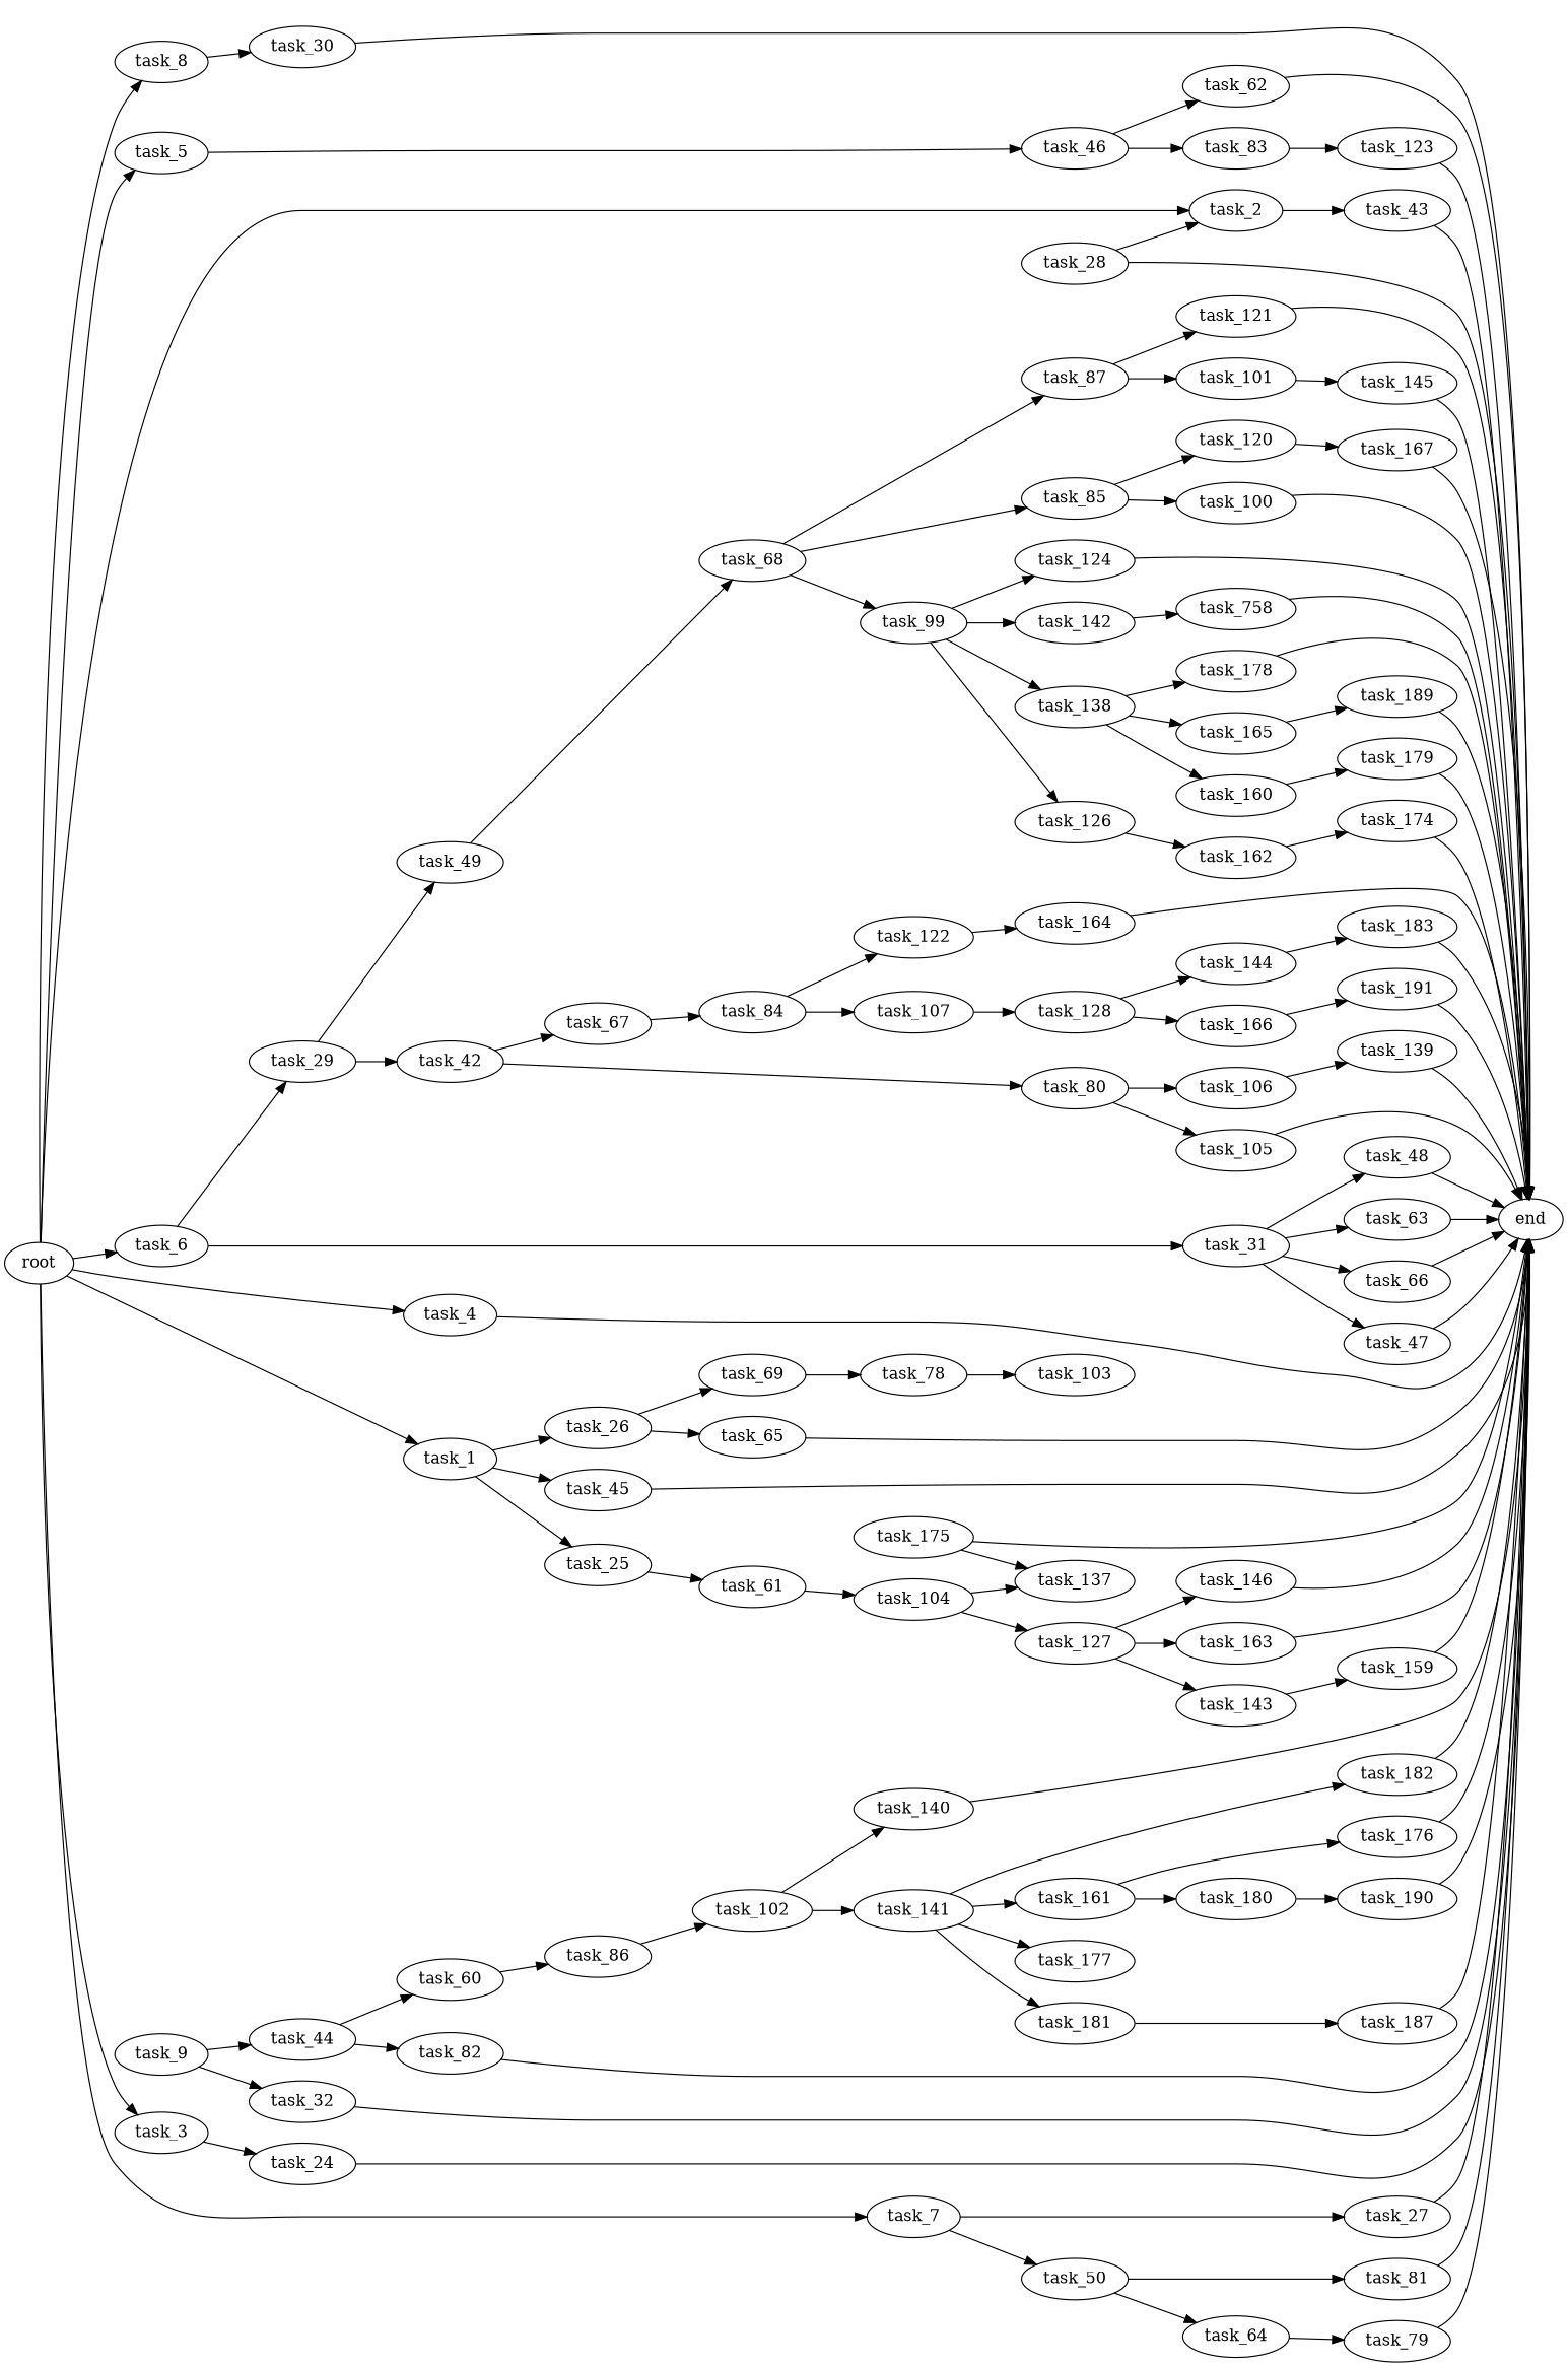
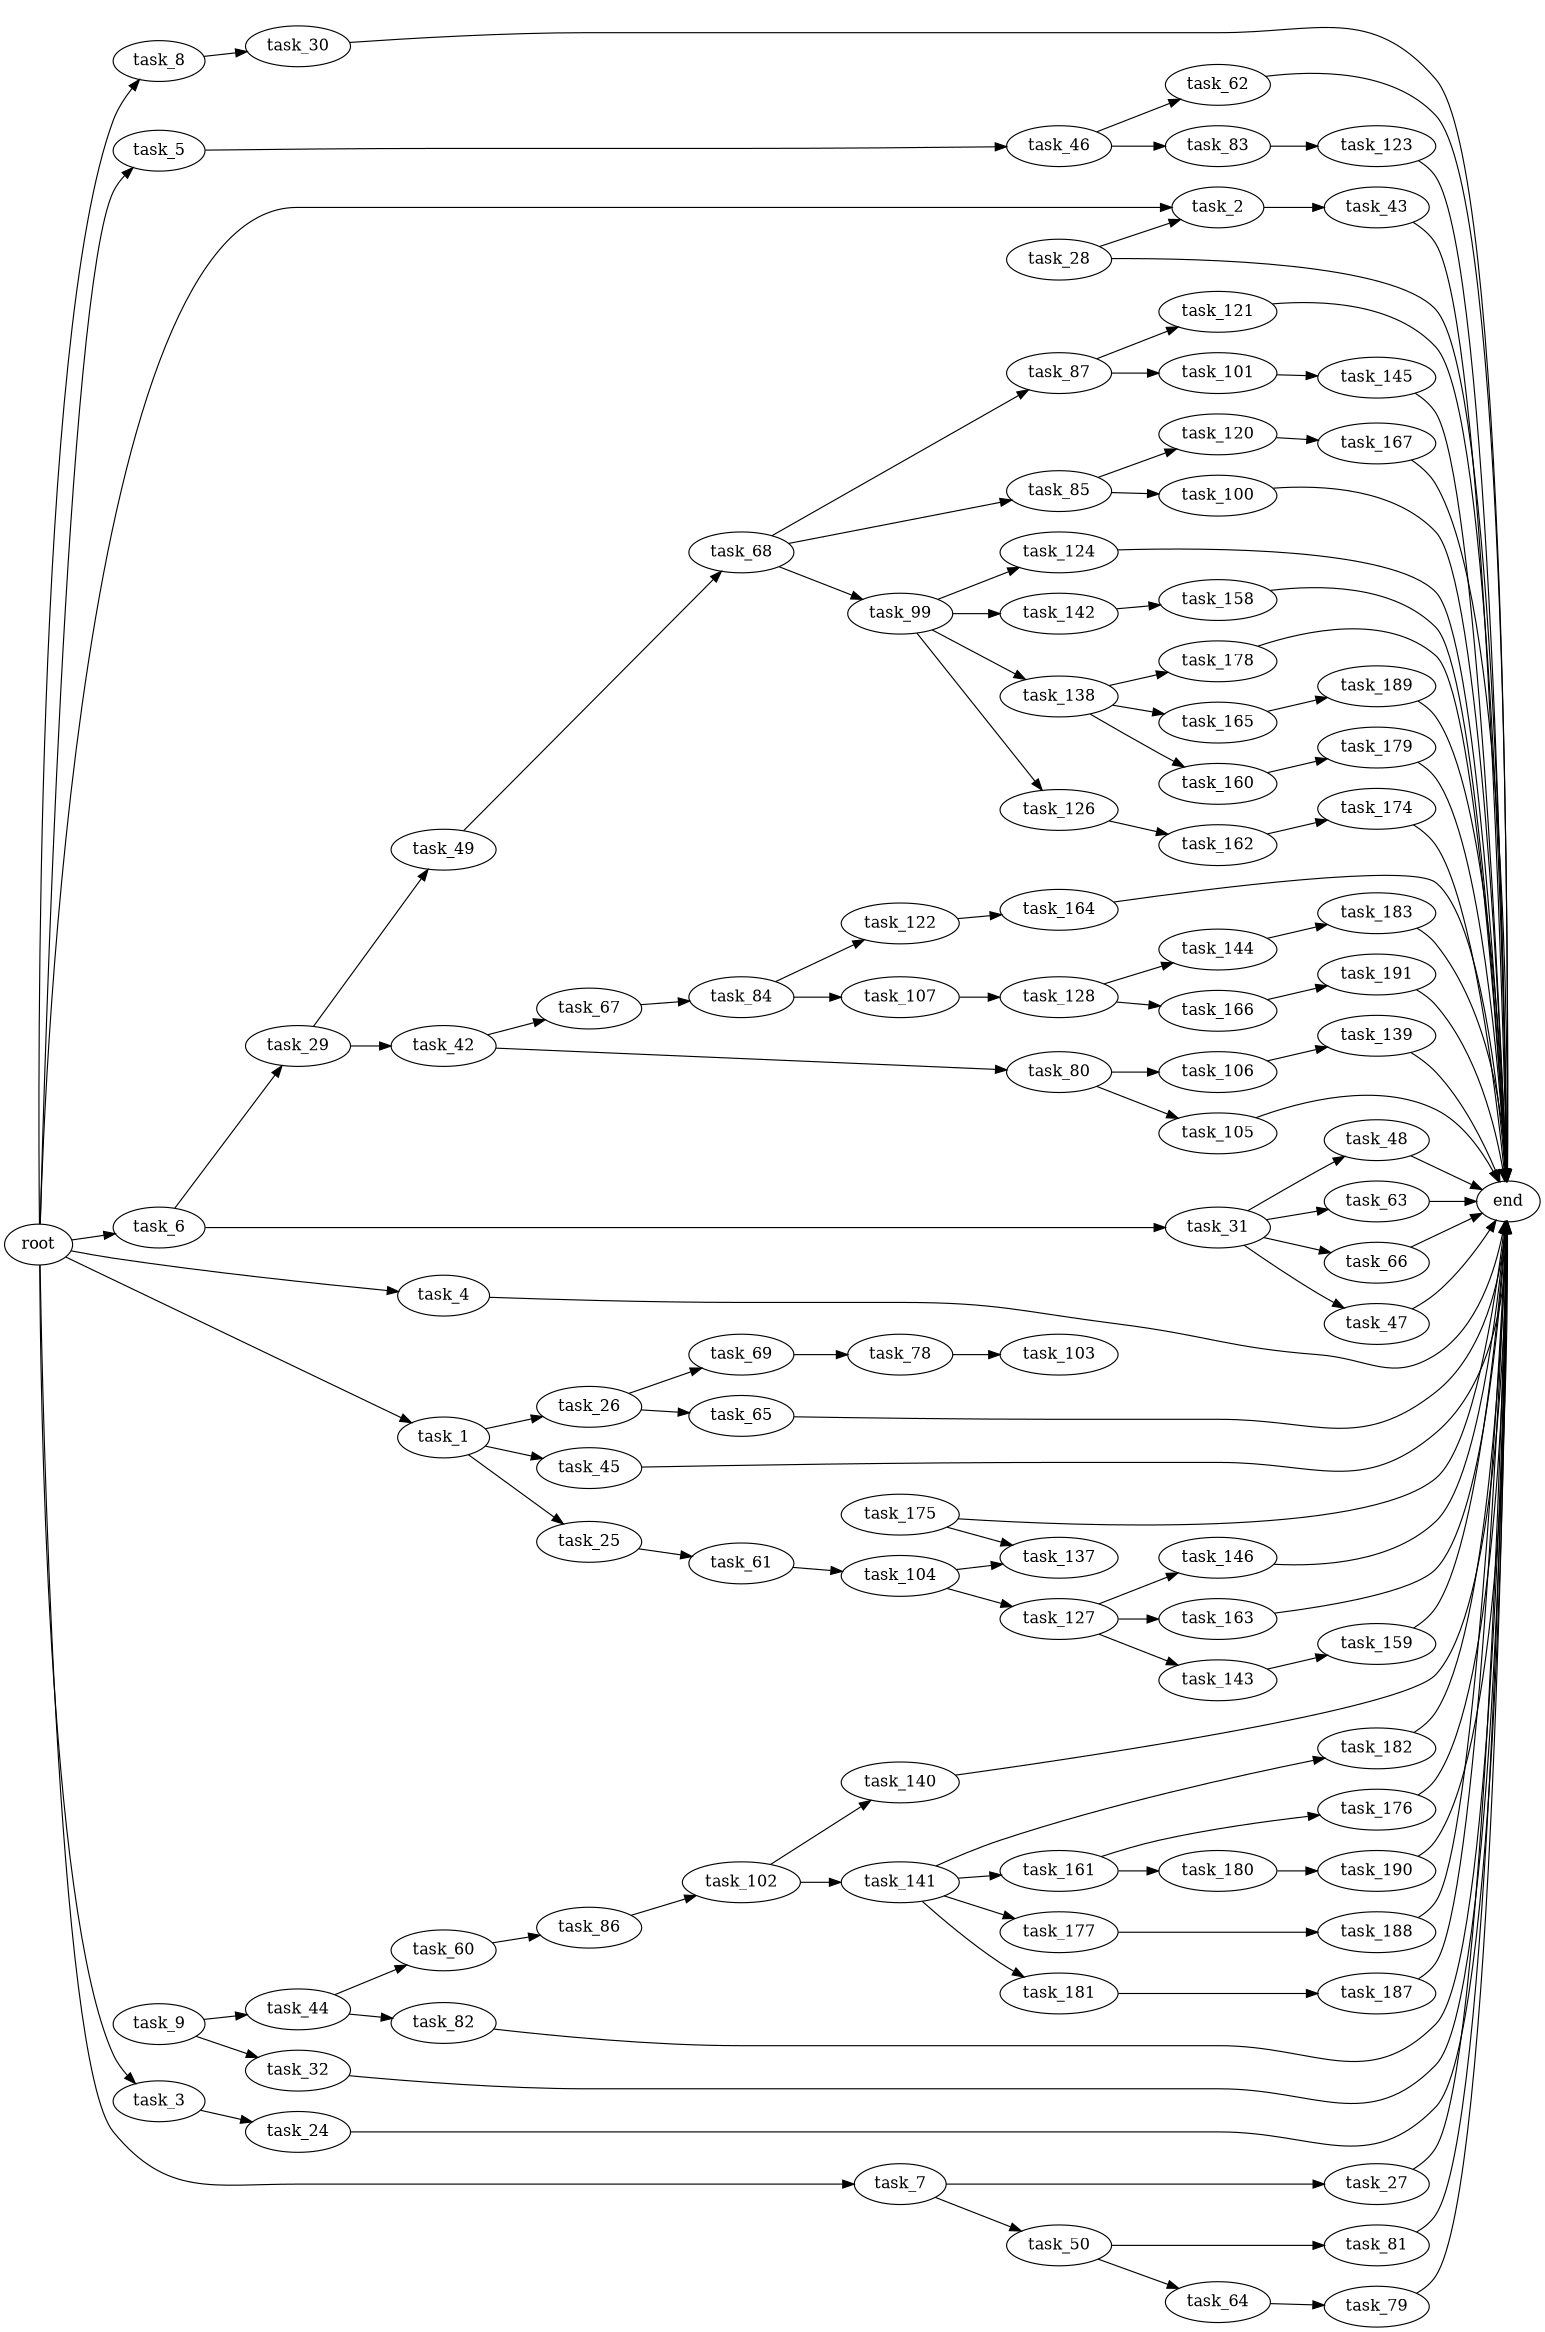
  digraph {
    rankdir=LR
    root
    task_1
    task_2
    task_3
    task_4
    task_5
    task_6
    task_7
    task_8
    task_25
    task_26
    task_45
    task_43
    task_24
    end
    task_46
    task_29
    task_31
    task_27
    task_50
    task_30
    task_9
    task_32
    task_44
    task_61
    task_65
    task_69
    task_28
    task_62
    task_83
    task_42
    task_49
    task_47
    task_48
    task_63
    task_66
    task_64
    task_81
    task_60
    task_82
    task_104
    task_78
    task_67
    task_80
    task_68
    task_84
    task_105
    task_106
    task_86
    task_123
    task_85
    task_87
    task_99
    task_79
    task_102
    task_127
    task_137
    task_107
    task_122
    task_100
    task_120
    task_101
    task_121
    task_124
    task_126
    task_138
    task_142
    task_103
    task_139
    task_128
    task_164
    task_167
    task_140
    task_141
    task_145
    task_162
    task_160
    task_165
    task_178
-   task_158 [label=task_758]
+   task_158
    task_161
    task_177
    task_181
    task_182
    task_143
    task_146
    task_163
    task_144
    task_166
    task_174
    task_159
    task_183
    task_191
    task_175
    task_179
    task_189
    task_176
    task_180
+   task_188
    task_187
    task_190
    root -> task_1
    root -> task_2
    root -> task_3
    root -> task_4
    root -> task_5
    root -> task_6
    root -> task_7
    root -> task_8
    task_1 -> task_25
    task_1 -> task_26
    task_1 -> task_45
    task_2 -> task_43
    task_3 -> task_24
    task_4 -> end
    task_5 -> task_46
    task_6 -> task_29
    task_6 -> task_31
    task_7 -> task_27
    task_7 -> task_50
    task_8 -> task_30
    task_25 -> task_61
    task_26 -> task_65
    task_26 -> task_69
    task_45 -> end
    task_43 -> end
    task_24 -> end
    task_46 -> task_62
    task_46 -> task_83
    task_29 -> task_42
    task_29 -> task_49
    task_31 -> task_47
    task_31 -> task_48
    task_31 -> task_63
    task_31 -> task_66
    task_27 -> end
    task_50 -> task_64
    task_50 -> task_81
    task_30 -> end
    task_9 -> task_32
    task_9 -> task_44
    task_32 -> end
    task_44 -> task_60
    task_44 -> task_82
    task_61 -> task_104
    task_65 -> end
    task_69 -> task_78
    task_28 -> task_2
    task_28 -> end
    task_62 -> end
    task_83 -> task_123
    task_42 -> task_67
    task_42 -> task_80
    task_49 -> task_68
    task_47 -> end
    task_48 -> end
    task_63 -> end
    task_66 -> end
    task_64 -> task_79
    task_81 -> end
    task_60 -> task_86
    task_82 -> end
    task_104 -> task_127
    task_104 -> task_137
    task_78 -> task_103
    task_67 -> task_84
    task_80 -> task_105
    task_80 -> task_106
    task_68 -> task_85
    task_68 -> task_87
    task_68 -> task_99
    task_84 -> task_107
    task_84 -> task_122
    task_105 -> end
    task_106 -> task_139
    task_86 -> task_102
    task_123 -> end
    task_85 -> task_100
    task_85 -> task_120
    task_87 -> task_101
    task_87 -> task_121
    task_99 -> task_124
    task_99 -> task_126
    task_99 -> task_138
    task_99 -> task_142
    task_79 -> end
    task_102 -> task_140
    task_102 -> task_141
    task_127 -> task_143
    task_127 -> task_146
    task_127 -> task_163
    task_107 -> task_128
    task_122 -> task_164
    task_100 -> end
    task_120 -> task_167
    task_101 -> task_145
    task_121 -> end
    task_124 -> end
    task_126 -> task_162
    task_138 -> task_160
    task_138 -> task_165
    task_138 -> task_178
    task_142 -> task_158
    task_139 -> end
    task_128 -> task_144
    task_128 -> task_166
    task_164 -> end
    task_167 -> end
    task_140 -> end
    task_141 -> task_161
    task_141 -> task_177
    task_141 -> task_181
    task_141 -> task_182
    task_145 -> end
    task_162 -> task_174
    task_160 -> task_179
    task_165 -> task_189
    task_178 -> end
    task_158 -> end
    task_161 -> task_176
    task_161 -> task_180
+   task_177 -> task_188
    task_181 -> task_187
    task_182 -> end
    task_143 -> task_159
    task_146 -> end
    task_163 -> end
    task_144 -> task_183
    task_166 -> task_191
    task_174 -> end
    task_159 -> end
    task_183 -> end
    task_191 -> end
    task_175 -> end
    task_175 -> task_137
    task_179 -> end
    task_189 -> end
    task_176 -> end
    task_180 -> task_190
+   task_188 -> end
    task_187 -> end
    task_190 -> end
  }
